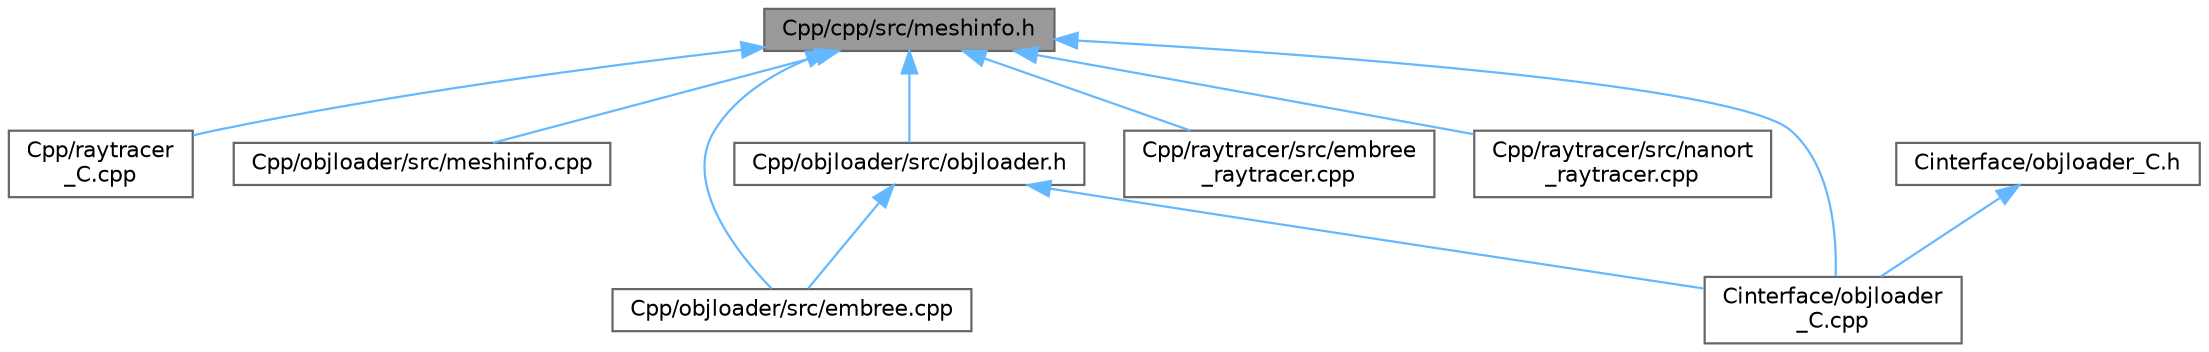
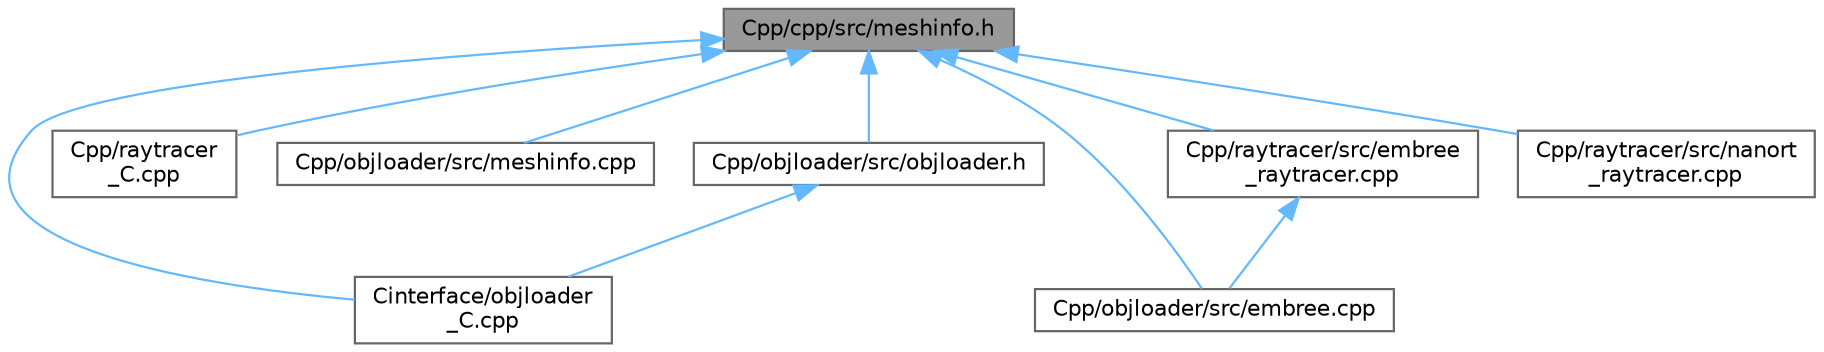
  digraph {
    node [color=grey40 fillcolor=white fontname=Helvetica fontsize=10 shape=box style=filled]
    edge [color=steelblue1 dir=back fontname=Helvetica fontsize=10 labelfontname=Helvetica labelfontsize=10 style=solid]
    n1 [color=gray40 fillcolor=grey60 fontcolor=black height=0.2 label="Cpp/cpp/src/meshinfo.h" width=0.4]
    n2 [height=0.2 label="Cinterface/objloader\l_C.cpp" width=0.4]
    n3 [height=0.2 label="Cpp/raytracer\l_C.cpp" width=0.4]
    n4 [height=0.2 label="Cpp/objloader/src/meshinfo.cpp" width=0.4]
    n5 [height=0.2 label="Cpp/objloader/src/embree.cpp" width=0.4]
    n6 [height=0.2 label="Cpp/objloader/src/objloader.h" width=0.4]
    n7 [height=0.2 label="Cpp/raytracer/src/embree\l_raytracer.cpp" width=0.4]
    n8 [height=0.2 label="Cpp/raytracer/src/nanort\l_raytracer.cpp" width=0.4]
-   n9 [height=0.2 label="Cinterface/objloader_C.h" width=0.4]
    n1 -> n2
    n1 -> n3
    n1 -> n4
    n1 -> n5
    n1 -> n6
    n1 -> n7
    n1 -> n8
    n6 -> n2
-   n6 -> n5
-   n9 -> n2
+   n7 -> n5
  }
